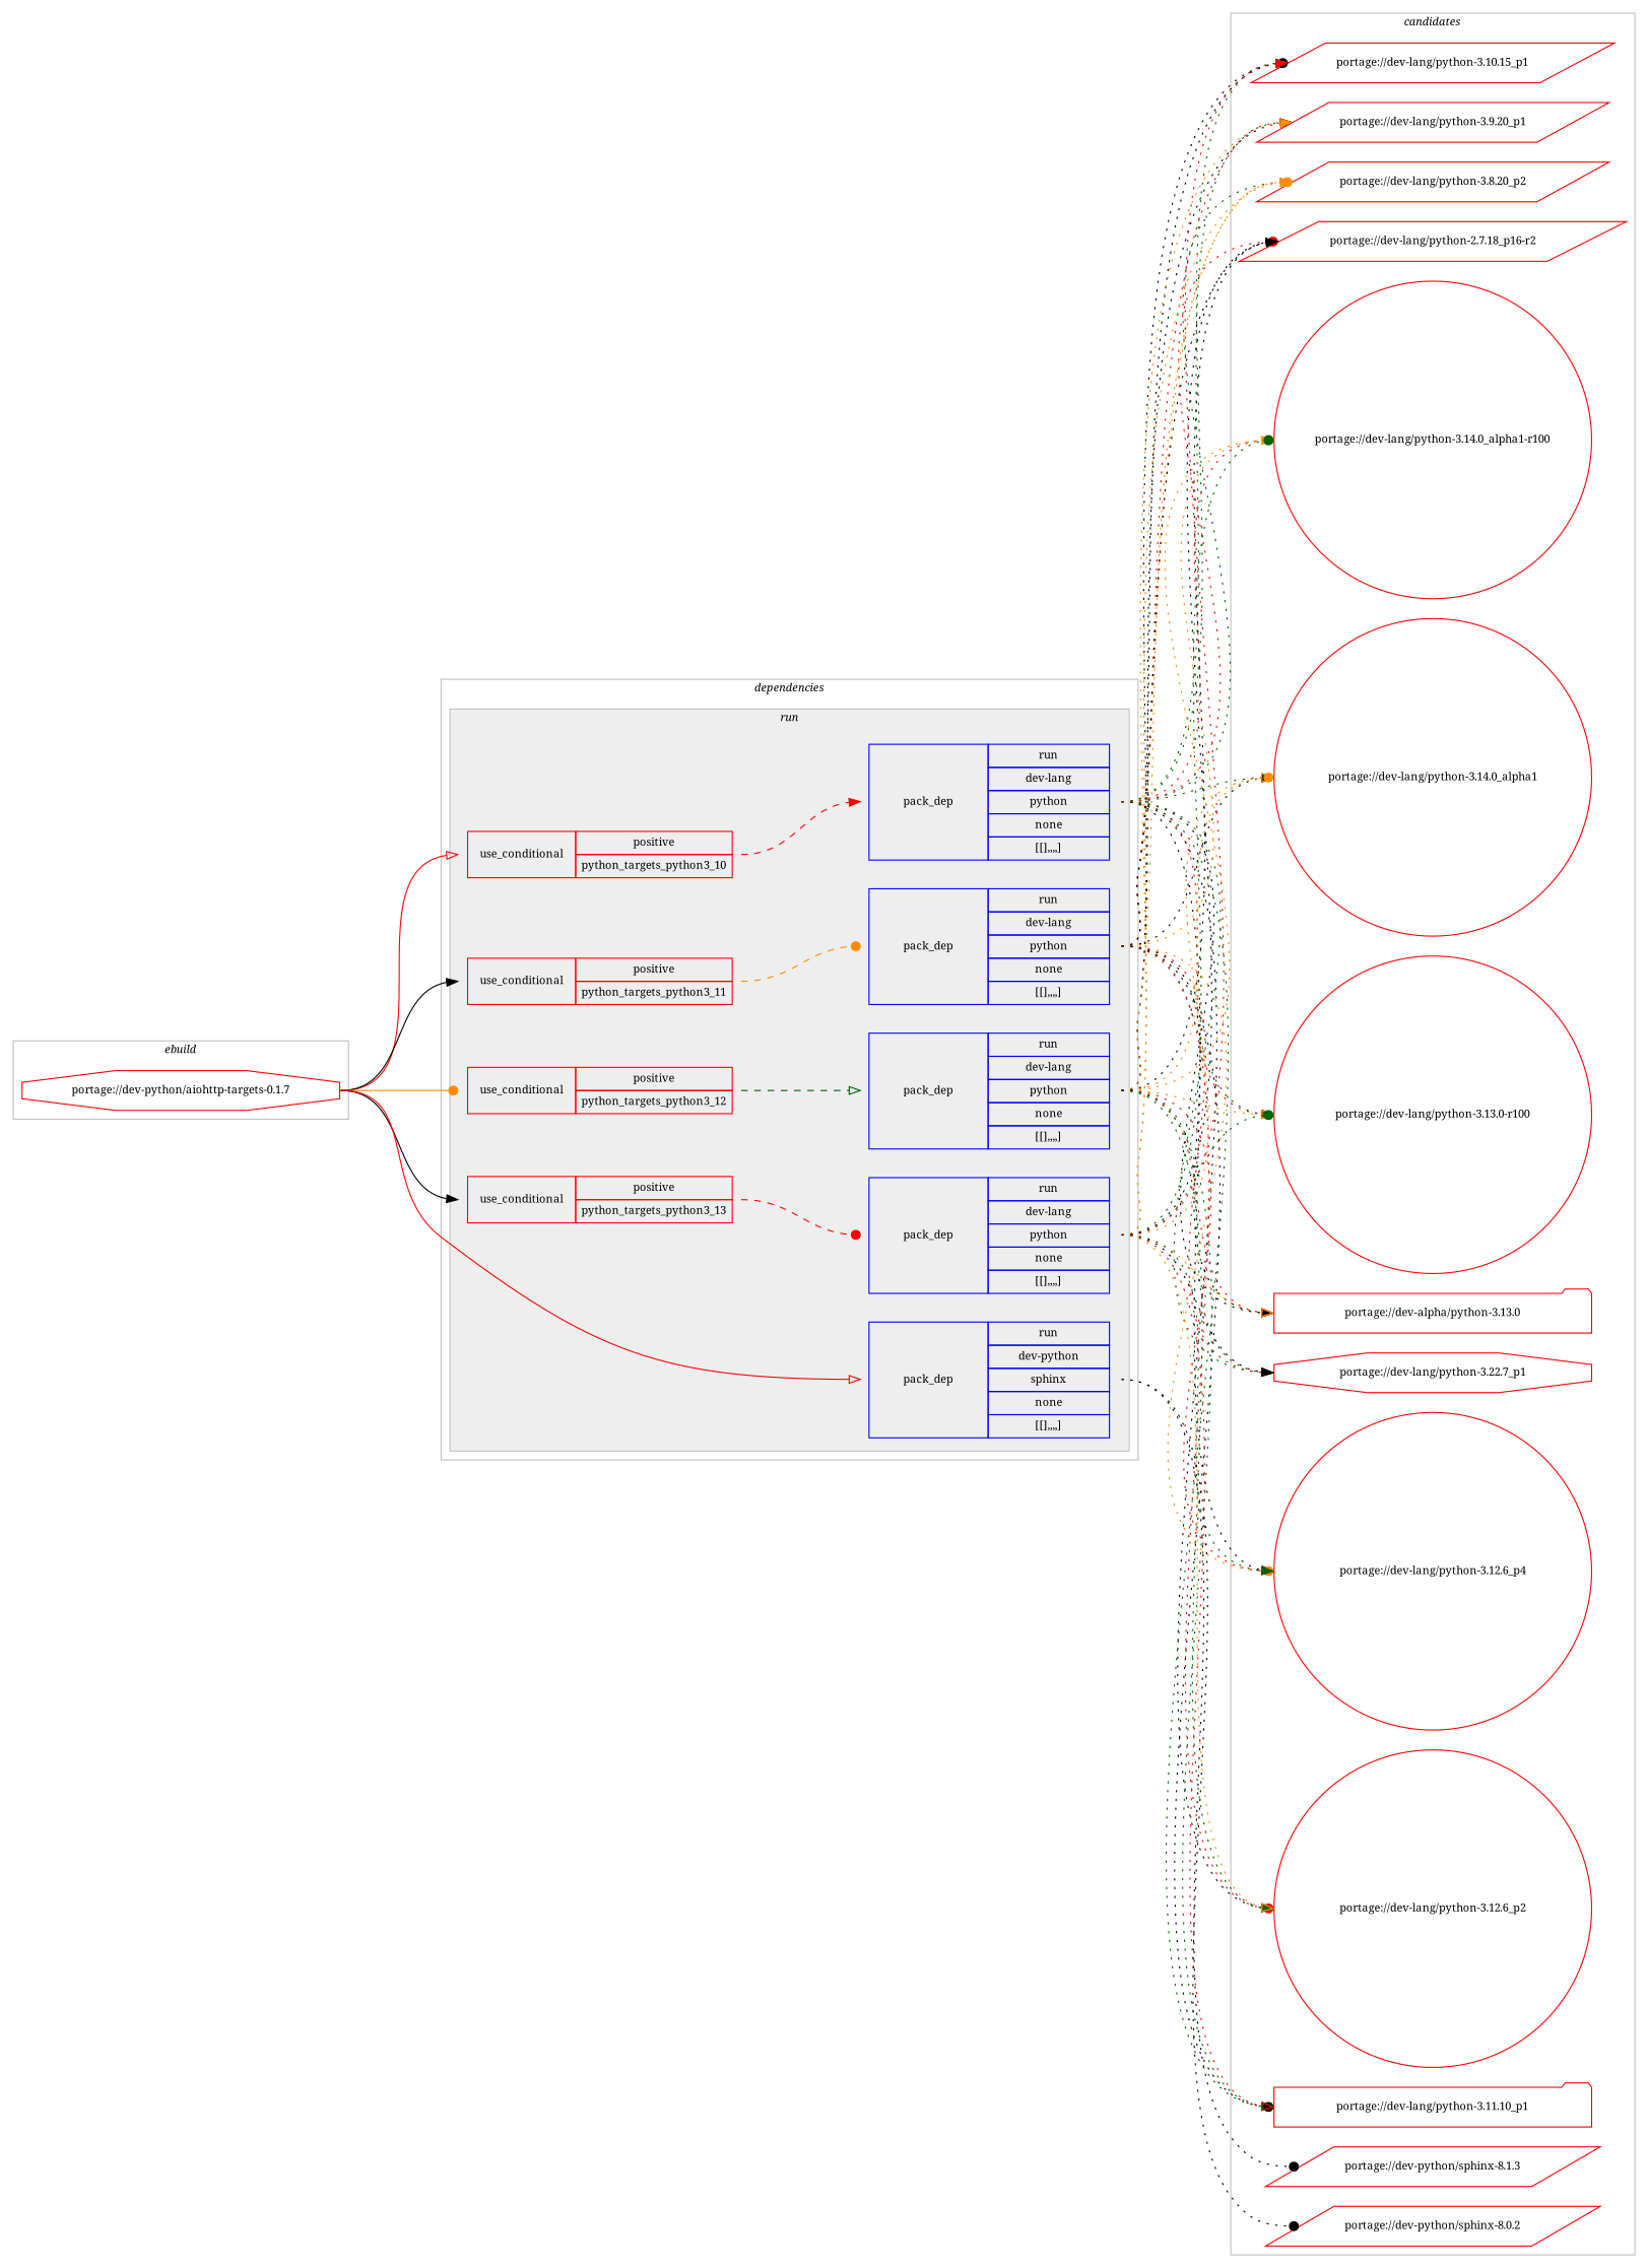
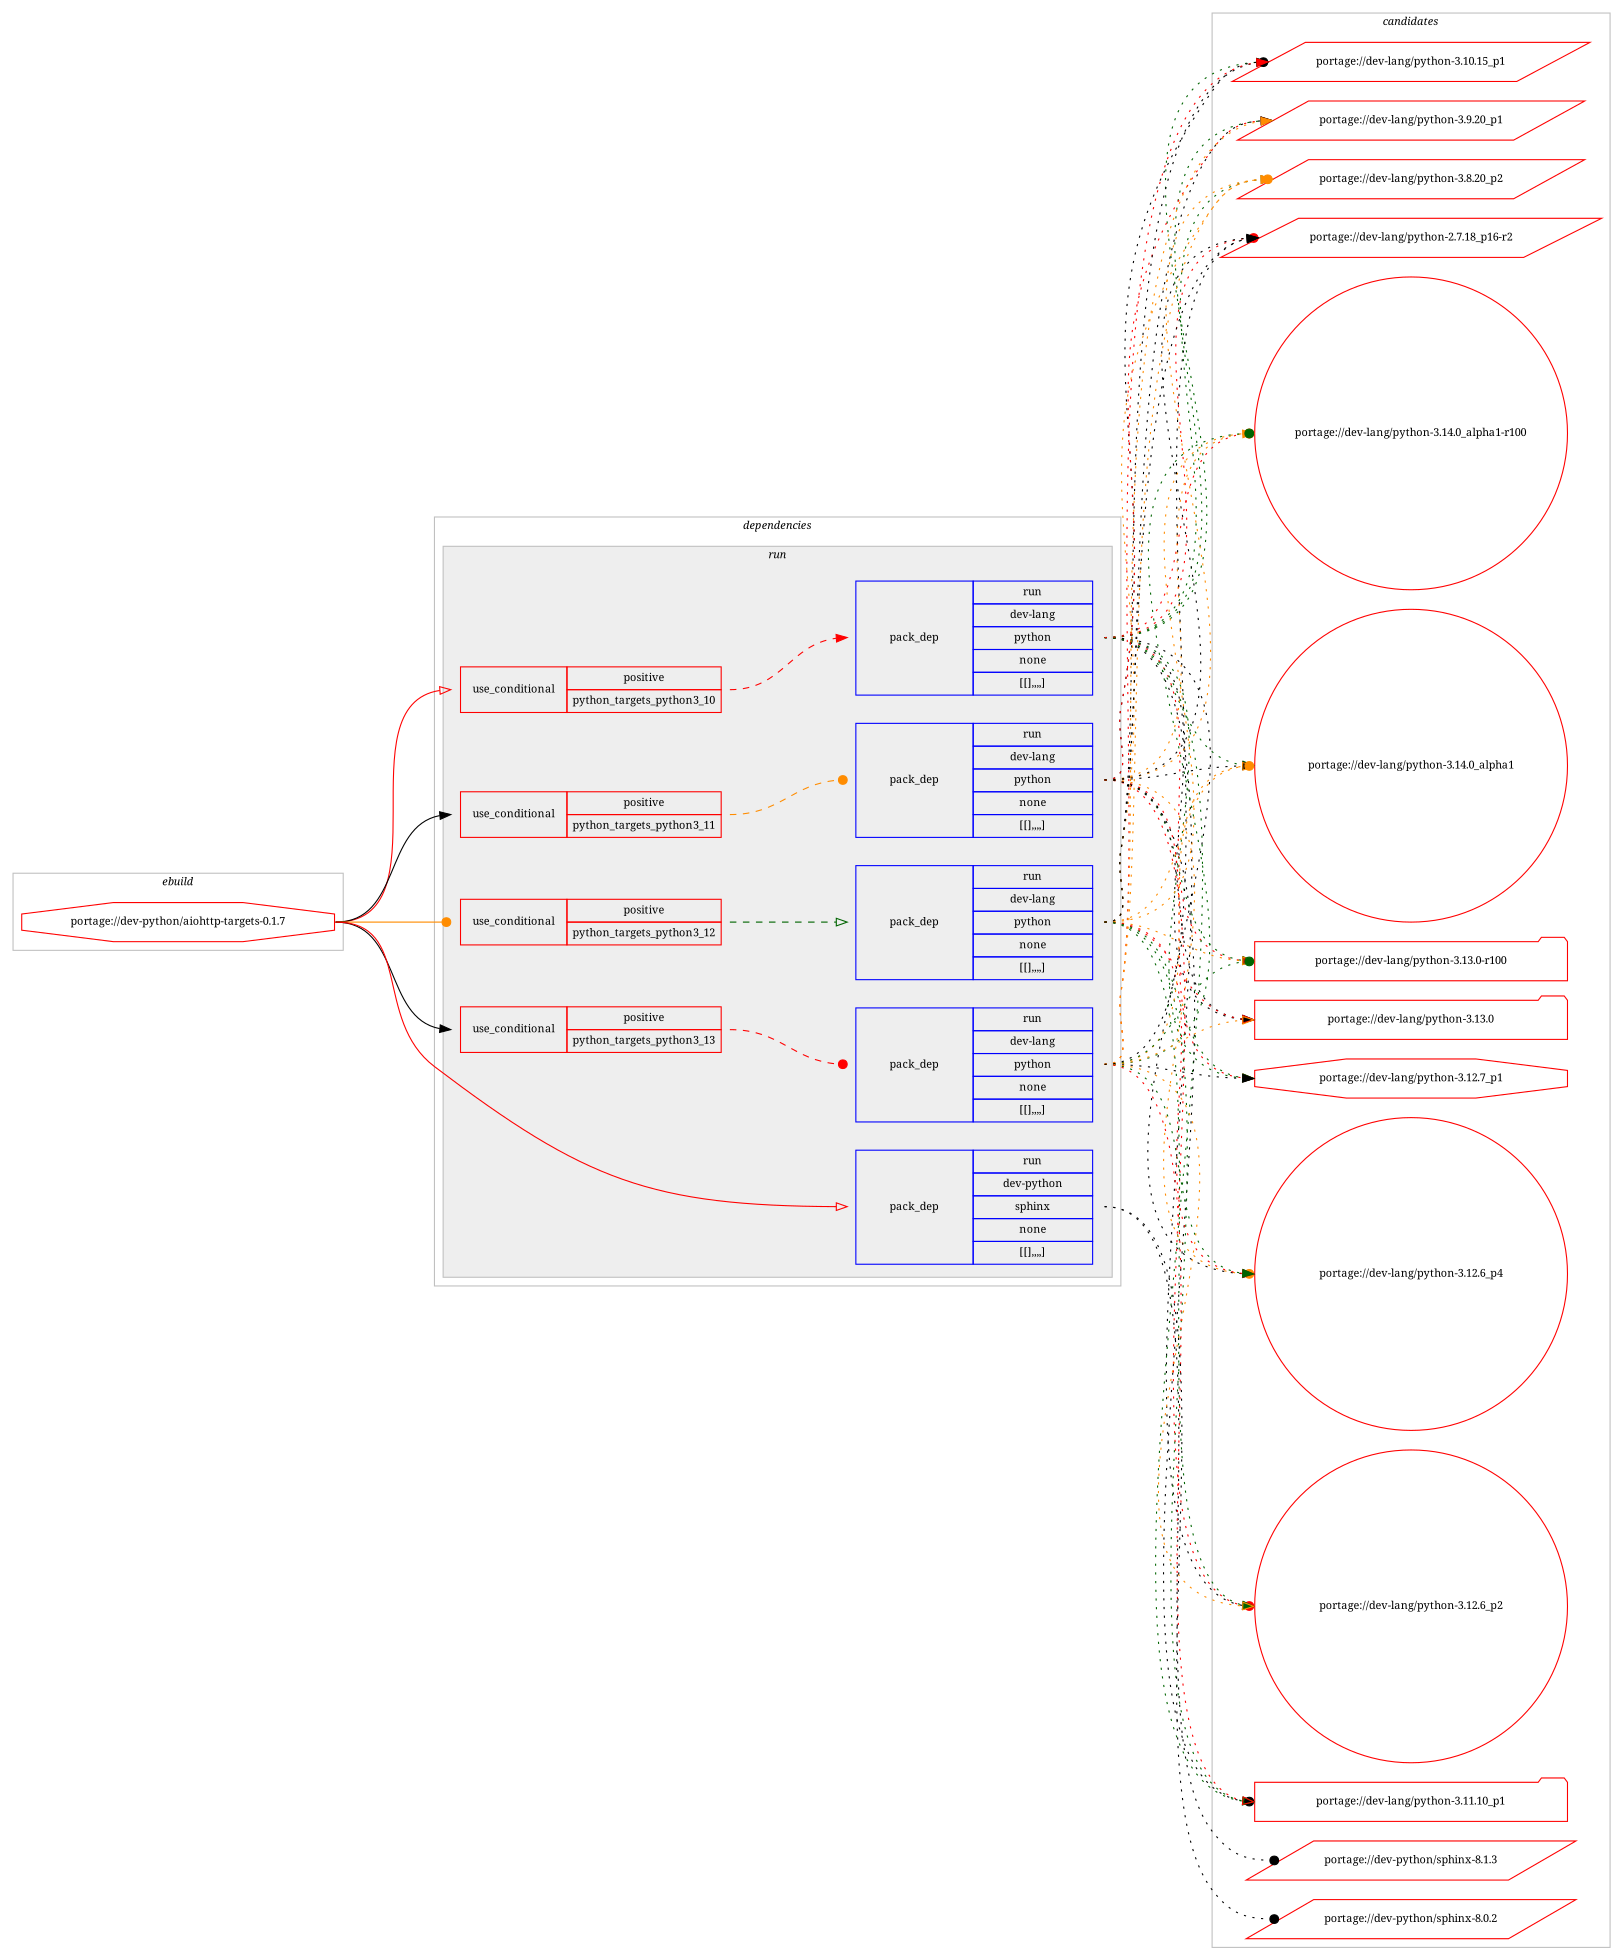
  digraph {
    compound=true
    concentrate=true
    fontname="Noto Serif"
    fontsize=10
    newrank=true
    rankdir=LR
    ranksep=1.5
    node [color=red fontname="Noto Serif" fontsize=10 shape=none]
    edge [arrowhead=onormal color=black fontname="Noto Serif" headport=w style=dotted tailport=e weight=100]
    n1 [label="portage://dev-python/aiohttp-targets-0.1.7" shape=octagon width=4]
    n2 [color=blue label=<<TABLE BORDER="0" CELLBORDER="1" CELLSPACING="0" CELLPADDING="4" WIDTH="220"><TR><TD ROWSPAN="6" CELLPADDING="30">pack_dep</TD></TR><TR><TD WIDTH="110">run</TD></TR><TR><TD>dev-lang</TD></TR><TR><TD>python</TD></TR><TR><TD>none</TD></TR><TR><TD>[[],,,,]</TD></TR></TABLE>>]
    n3 [label=<<TABLE BORDER="0" CELLBORDER="1" CELLSPACING="0" CELLPADDING="4"><TR><TD ROWSPAN="3" CELLPADDING="10">use_conditional</TD></TR><TR><TD>positive</TD></TR><TR><TD>python_targets_python3_10</TD></TR></TABLE>>]
    n4 [color=blue label=<<TABLE BORDER="0" CELLBORDER="1" CELLSPACING="0" CELLPADDING="4" WIDTH="220"><TR><TD ROWSPAN="6" CELLPADDING="30">pack_dep</TD></TR><TR><TD WIDTH="110">run</TD></TR><TR><TD>dev-lang</TD></TR><TR><TD>python</TD></TR><TR><TD>none</TD></TR><TR><TD>[[],,,,]</TD></TR></TABLE>>]
    n5 [label=<<TABLE BORDER="0" CELLBORDER="1" CELLSPACING="0" CELLPADDING="4"><TR><TD ROWSPAN="3" CELLPADDING="10">use_conditional</TD></TR><TR><TD>positive</TD></TR><TR><TD>python_targets_python3_11</TD></TR></TABLE>>]
    n6 [color=blue label=<<TABLE BORDER="0" CELLBORDER="1" CELLSPACING="0" CELLPADDING="4" WIDTH="220"><TR><TD ROWSPAN="6" CELLPADDING="30">pack_dep</TD></TR><TR><TD WIDTH="110">run</TD></TR><TR><TD>dev-lang</TD></TR><TR><TD>python</TD></TR><TR><TD>none</TD></TR><TR><TD>[[],,,,]</TD></TR></TABLE>>]
    n7 [label=<<TABLE BORDER="0" CELLBORDER="1" CELLSPACING="0" CELLPADDING="4"><TR><TD ROWSPAN="3" CELLPADDING="10">use_conditional</TD></TR><TR><TD>positive</TD></TR><TR><TD>python_targets_python3_12</TD></TR></TABLE>>]
    n8 [color=blue label=<<TABLE BORDER="0" CELLBORDER="1" CELLSPACING="0" CELLPADDING="4" WIDTH="220"><TR><TD ROWSPAN="6" CELLPADDING="30">pack_dep</TD></TR><TR><TD WIDTH="110">run</TD></TR><TR><TD>dev-lang</TD></TR><TR><TD>python</TD></TR><TR><TD>none</TD></TR><TR><TD>[[],,,,]</TD></TR></TABLE>>]
    n9 [label=<<TABLE BORDER="0" CELLBORDER="1" CELLSPACING="0" CELLPADDING="4"><TR><TD ROWSPAN="3" CELLPADDING="10">use_conditional</TD></TR><TR><TD>positive</TD></TR><TR><TD>python_targets_python3_13</TD></TR></TABLE>>]
    n10 [color=blue label=<<TABLE BORDER="0" CELLBORDER="1" CELLSPACING="0" CELLPADDING="4" WIDTH="220"><TR><TD ROWSPAN="6" CELLPADDING="30">pack_dep</TD></TR><TR><TD WIDTH="110">run</TD></TR><TR><TD>dev-python</TD></TR><TR><TD>sphinx</TD></TR><TR><TD>none</TD></TR><TR><TD>[[],,,,]</TD></TR></TABLE>>]
    n11 [label="portage://dev-lang/python-3.14.0_alpha1-r100" shape=circle width=4]
    n12 [label="portage://dev-lang/python-3.14.0_alpha1" shape=circle width=4]
-   n13 [label="portage://dev-lang/python-3.13.0-r100" shape=circle width=4]
-   n14 [label="portage://dev-alpha/python-3.13.0" shape=folder width=4]
-   n15 [label="portage://dev-lang/python-3.22.7_p1" shape=octagon width=4]
+   n13 [label="portage://dev-lang/python-3.13.0-r100" shape=folder width=4]
+   n14 [label="portage://dev-lang/python-3.13.0" shape=folder width=4]
+   n15 [label="portage://dev-lang/python-3.12.7_p1" shape=octagon width=4]
    n16 [label="portage://dev-lang/python-3.12.6_p4" shape=circle width=4]
    n17 [label="portage://dev-lang/python-3.12.6_p2" shape=circle width=4]
    n18 [label="portage://dev-lang/python-3.11.10_p1" shape=folder width=4]
    n19 [label="portage://dev-lang/python-3.10.15_p1" shape=parallelogram width=4]
    n20 [label="portage://dev-lang/python-3.9.20_p1" shape=parallelogram width=4]
    n21 [label="portage://dev-lang/python-3.8.20_p2" shape=parallelogram width=4]
    n22 [label="portage://dev-lang/python-2.7.18_p16-r2" shape=parallelogram width=4]
    n23 [label="portage://dev-python/sphinx-8.1.3" shape=parallelogram width=4]
    n24 [label="portage://dev-python/sphinx-8.0.2" shape=parallelogram width=4]
    subgraph cluster_1 {
      color=gray
      label=<<i>ebuild</i>>
      n1
    }
    subgraph cluster_2 {
      color=gray
      label=<<i>dependencies</i>>
      subgraph cluster_3 {
        color=gray
        fillcolor="#eeeeee"
        label=<<i>compile</i>>
        style=filled
      }
      subgraph cluster_4 {
        color=gray
        fillcolor="#eeeeee"
        label=<<i>compile and run</i>>
        style=filled
      }
      subgraph cluster_5 {
        color=gray
        fillcolor="#eeeeee"
        label=<<i>run</i>>
        style=filled
        subgraph sub_6 {
          color=gray
          fillcolor="#eeeeee"
          label=<<i>run</i>>
          style=filled
          n3
          subgraph sub_7 {
            color=gray
            fillcolor="#eeeeee"
            label=<<i>run</i>>
            style=filled
            n2
          }
        }
        subgraph sub_8 {
          color=gray
          fillcolor="#eeeeee"
          label=<<i>run</i>>
          style=filled
          n5
          subgraph sub_9 {
            color=gray
            fillcolor="#eeeeee"
            label=<<i>run</i>>
            style=filled
            n4
          }
        }
        subgraph sub_10 {
          color=gray
          fillcolor="#eeeeee"
          label=<<i>run</i>>
          style=filled
          n7
          subgraph sub_11 {
            color=gray
            fillcolor="#eeeeee"
            label=<<i>run</i>>
            style=filled
            n6
          }
        }
        subgraph sub_12 {
          color=gray
          fillcolor="#eeeeee"
          label=<<i>run</i>>
          style=filled
          n9
          subgraph sub_13 {
            color=gray
            fillcolor="#eeeeee"
            label=<<i>run</i>>
            style=filled
            n8
          }
        }
        subgraph sub_14 {
          color=gray
          fillcolor="#eeeeee"
          label=<<i>run</i>>
          style=filled
          n10
        }
      }
    }
    subgraph cluster_15 {
      color=gray
      label=<<i>candidates</i>>
      rank=same
      subgraph sub_16 {
        color=black
        label=<<i>candidates</i>>
        nodesep=1
        rank=same
        n11
        n12
        n13
        n14
        n15
        n16
        n17
        n18
        n19
        n20
        n21
        n22
      }
      subgraph sub_17 {
        color=black
        label=<<i>candidates</i>>
        nodesep=1
        rank=same
        n11
        n12
        n13
        n14
        n15
        n16
        n17
        n18
        n19
        n20
        n21
        n22
      }
      subgraph sub_18 {
        color=black
        label=<<i>candidates</i>>
        nodesep=1
        rank=same
        n11
        n12
        n13
        n14
        n15
        n16
        n17
        n18
        n19
        n20
        n21
        n22
      }
      subgraph sub_19 {
        color=black
        label=<<i>candidates</i>>
        nodesep=1
        rank=same
        n11
        n12
        n13
        n14
        n15
        n16
        n17
        n18
        n19
        n20
        n21
        n22
      }
      subgraph sub_20 {
        color=black
        label=<<i>candidates</i>>
        nodesep=1
        rank=same
        n23
        n24
      }
    }
    n1 -> n3 [color=red style=solid weight=20]
    n1 -> n5 [arrowhead=normal style=solid weight=20]
    n1 -> n7 [arrowhead=dot color=darkorange style=solid weight=20]
    n1 -> n9 [arrowhead=normal style=solid weight=20]
    n1 -> n10 [color=red style=solid weight=20]
    n2 -> n11 [arrowhead=dot color=red]
    n2 -> n12 [arrowhead=normal color=darkgreen]
    n2 -> n13 [arrowhead=normal color=red]
    n2 -> n14 [arrowhead=normal]
    n2 -> n15 [color=darkgreen]
    n2 -> n16
    n2 -> n17
    n2 -> n18 [arrowhead=normal color=darkgreen]
    n2 -> n19 [arrowhead=normal color=darkgreen]
    n2 -> n20 [color=darkgreen]
    n2 -> n21 [color=darkgreen]
    n2 -> n22 [arrowhead=dot color=red]
    n3 -> n2 [arrowhead=normal color=red style=dashed weight=20]
    n4 -> n11 [arrowhead=normal color=darkorange]
    n4 -> n12 [arrowhead=normal]
    n4 -> n13 [color=darkgreen]
    n4 -> n14
    n4 -> n15 [arrowhead=normal color=red]
    n4 -> n16 [arrowhead=dot color=darkorange]
    n4 -> n17 [arrowhead=dot color=red]
    n4 -> n18 [arrowhead=dot]
    n4 -> n19
    n4 -> n20 [arrowhead=normal color=red]
    n4 -> n21 [color=darkorange]
    n4 -> n22 [arrowhead=normal]
    n5 -> n4 [arrowhead=dot color=darkorange style=dashed weight=20]
    n6 -> n11 [arrowhead=dot color=darkorange]
    n6 -> n12 [arrowhead=dot color=darkorange]
    n6 -> n13 [color=darkorange]
    n6 -> n14 [color=red]
    n6 -> n15 [color=darkgreen]
    n6 -> n16 [arrowhead=normal color=red]
    n6 -> n17 [arrowhead=normal color=darkgreen]
    n6 -> n18 [color=darkgreen]
    n6 -> n19 [arrowhead=dot]
    n6 -> n20
    n6 -> n21 [arrowhead=normal color=darkorange]
    n6 -> n22
    n7 -> n6 [color=darkgreen style=dashed weight=20]
    n8 -> n11 [arrowhead=dot color=darkgreen]
    n8 -> n12 [color=darkorange]
    n8 -> n13 [arrowhead=dot color=darkgreen]
    n8 -> n14 [color=darkorange]
    n8 -> n15 [arrowhead=normal]
    n8 -> n16 [arrowhead=normal color=darkgreen]
    n8 -> n17 [color=darkorange]
    n8 -> n18 [color=red]
    n8 -> n19 [arrowhead=normal color=red]
    n8 -> n20 [arrowhead=normal color=darkorange]
    n8 -> n21 [arrowhead=dot color=darkorange]
    n8 -> n22 [arrowhead=normal]
    n9 -> n8 [arrowhead=dot color=red style=dashed weight=20]
    n10 -> n23 [arrowhead=dot]
    n10 -> n24 [arrowhead=dot]
  }
